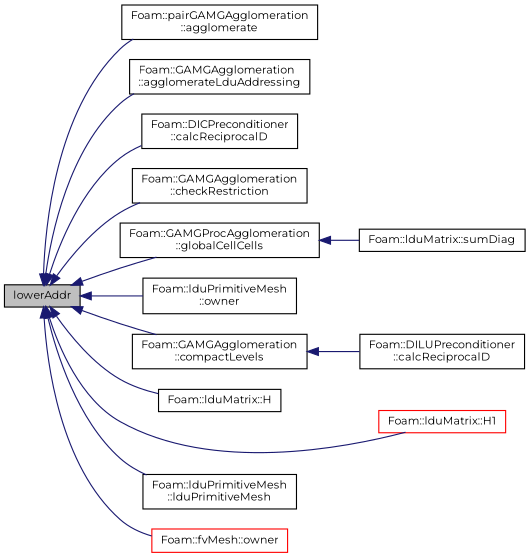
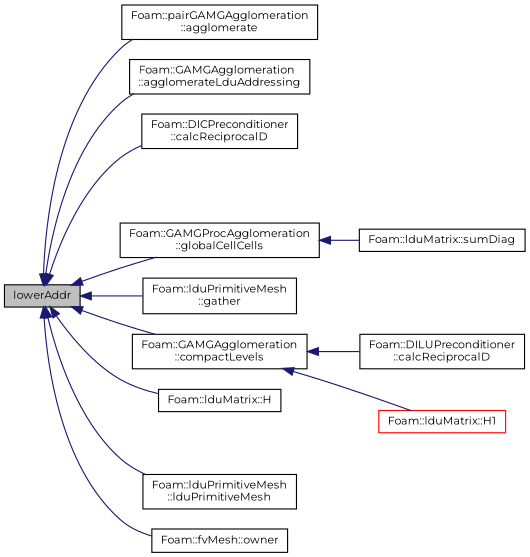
  digraph {
    fontname=Montserrat
    rankdir=LR
    node [color=black fontname=Montserrat fontsize=10 shape=record]
    edge [color=midnightblue dir=back fontname=Montserrat fontsize=10 labelfontname=FreeSans labelfontsize=10 style=solid]
    n1 [fillcolor=grey75 fontcolor=black height=0.2 label=lowerAddr style=filled width=0.4]
    n2 [height=0.2 label="Foam::pairGAMGAgglomeration\l::agglomerate" width=0.4]
    n3 [height=0.2 label="Foam::GAMGAgglomeration\l::agglomerateLduAddressing" width=0.4]
    n4 [height=0.2 label="Foam::DICPreconditioner\l::calcReciprocalD" width=0.4]
-   n5 [height=0.2 label="Foam::GAMGAgglomeration\l::checkRestriction" width=0.4]
    n6 [height=0.2 label="Foam::GAMGAgglomeration\l::compactLevels" width=0.4]
-   n7 [height=0.2 label="Foam::lduPrimitiveMesh\l::owner" width=0.4]
+   n7 [height=0.2 label="Foam::lduPrimitiveMesh\l::gather" width=0.4]
    n8 [height=0.2 label="Foam::GAMGProcAgglomeration\l::globalCellCells" width=0.4]
    n9 [height=0.2 label="Foam::lduMatrix::H" width=0.4]
    n10 [color=red height=0.2 label="Foam::lduMatrix::H1" width=0.4]
    n11 [height=0.2 label="Foam::lduPrimitiveMesh\l::lduPrimitiveMesh" width=0.4]
-   n12 [color=red height=0.2 label="Foam::fvMesh::owner" width=0.4]
+   n12 [height=0.2 label="Foam::fvMesh::owner" width=0.4]
    n13 [height=0.2 label="Foam::DILUPreconditioner\l::calcReciprocalD" width=0.4]
    n14 [height=0.2 label="Foam::lduMatrix::sumDiag" width=0.4]
    n1 -> n2
    n1 -> n3
    n1 -> n4
-   n1 -> n5
    n1 -> n6
    n1 -> n7
    n1 -> n8
    n1 -> n9
-   n1 -> n10
+   n6 -> n10
    n1 -> n11
    n1 -> n12
    n6 -> n13
    n8 -> n14
  }
